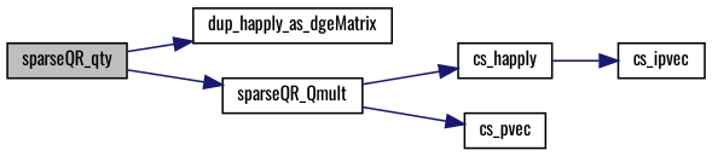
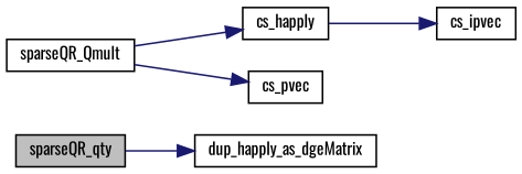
  digraph {
    fontname=Oswald
    rankdir=LR
    node [color=black fillcolor=white fontname=Oswald fontsize=10 shape=record style=filled]
    edge [color=midnightblue fontname=Oswald fontsize=10 labelfontname="FreeSans.ttf" labelfontsize=10 style=solid]
    n1 [fillcolor=grey75 fontcolor=black height=0.2 label=sparseQR_qty width=0.4]
    n2 [height=0.2 label=dup_happly_as_dgeMatrix width=0.4]
    n3 [height=0.2 label=sparseQR_Qmult width=0.4]
    n4 [height=0.2 label=cs_happly width=0.4]
    n5 [height=0.2 label=cs_pvec width=0.4]
    n6 [height=0.2 label=cs_ipvec width=0.4]
    n1 -> n2
-   n1 -> n3
    n3 -> n4
    n3 -> n5
    n4 -> n6
  }
